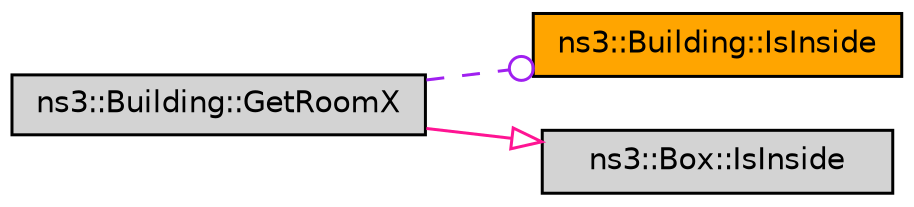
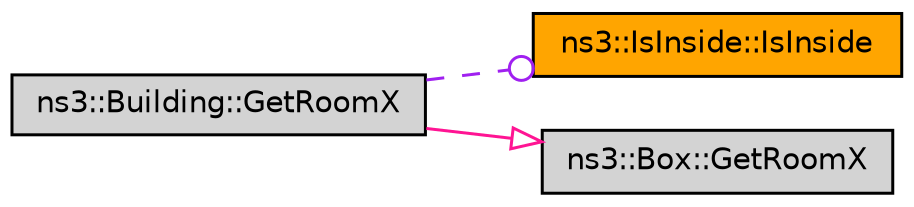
  digraph {
    rankdir=LR
    node [color=black fillcolor=lightgrey fontname=Helvetica fontsize=10 shape=record style=filled]
    edge [fontname=Helvetica fontsize=10 labelfontname=Helvetica labelfontsize=10]
    n1 [fontcolor=black height=0.2 label="ns3::Building::GetRoomX" width=0.4]
-   n2 [fillcolor=orange height=0.2 label="ns3::Building::IsInside" width=0.4]
-   n3 [height=0.2 label="ns3::Box::IsInside" width=0.4]
+   n2 [fillcolor=orange height=0.2 label="ns3::IsInside::IsInside" width=0.4]
+   n3 [height=0.2 label="ns3::Box::GetRoomX" width=0.4]
    n1 -> n2 [arrowhead=odot color=purple style=dashed]
    n1 -> n3 [arrowhead=onormal color=deeppink style=solid]
  }
